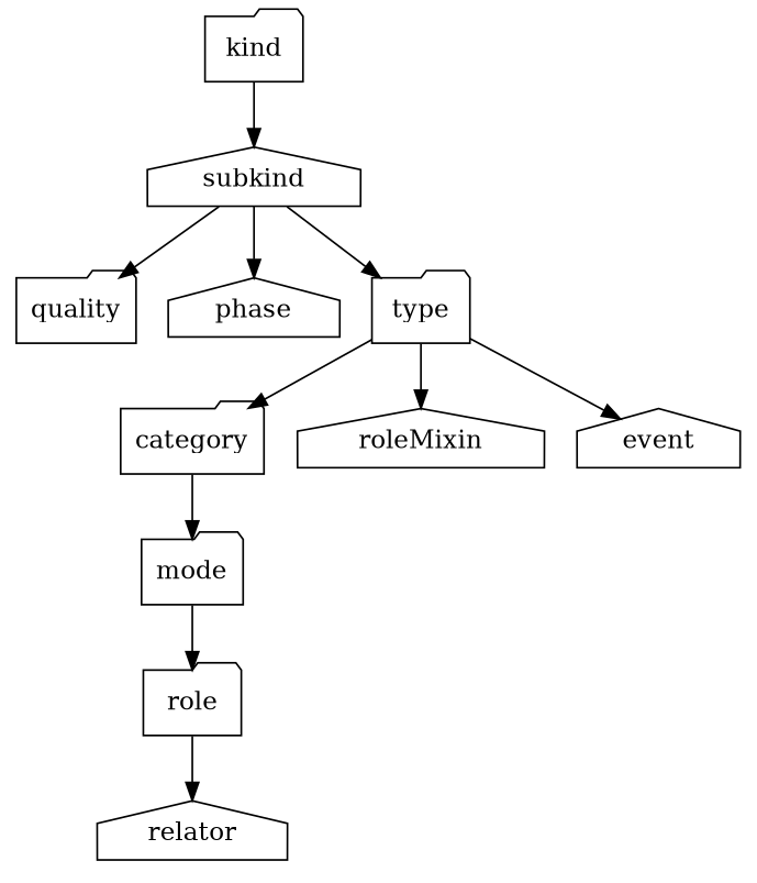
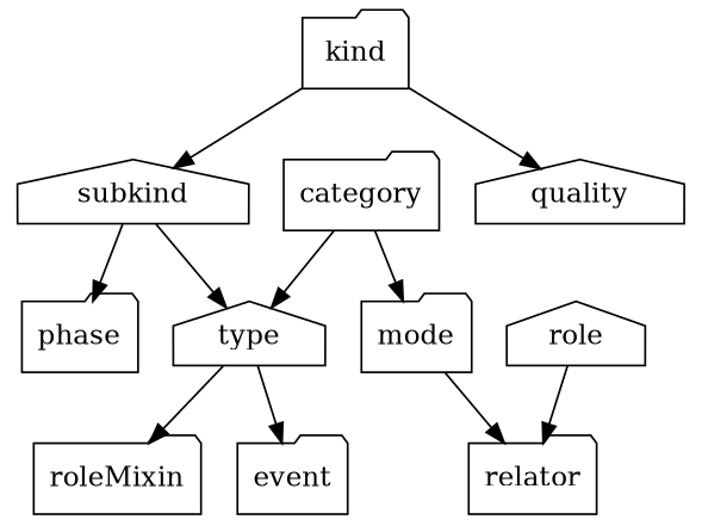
  strict digraph {
    node [shape=folder]
    subkind [shape=house]
    kind
-   quality
-   phase [shape=house]
-   type
+   quality [shape=house]
+   phase
+   type [shape=house]
    category
    mode
-   roleMixin [shape=house]
-   event [shape=house]
-   role
-   relator [shape=house]
-   subkind -> quality
+   roleMixin
+   event
+   role [shape=house]
+   relator
+   kind -> quality
    subkind -> phase
    subkind -> type
    kind -> subkind
    type -> roleMixin
    type -> event
-   type -> category
+   category -> type
    category -> mode
-   mode -> role
+   mode -> relator
    role -> relator
  }
